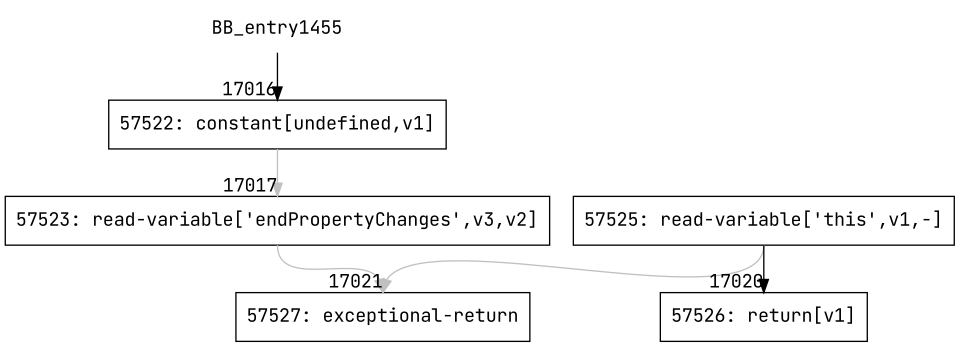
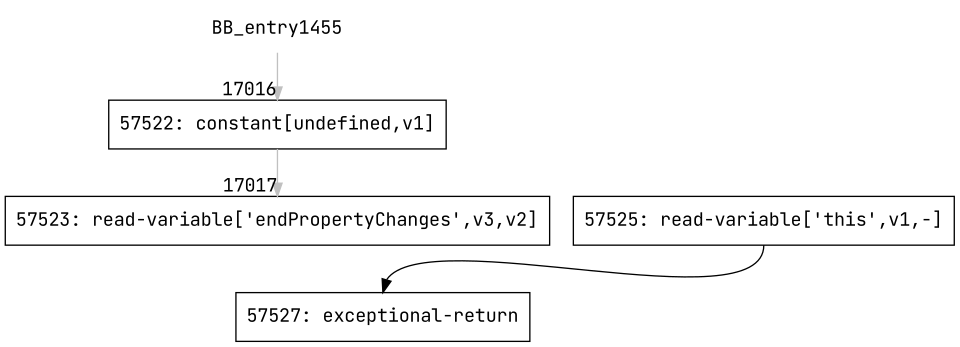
  digraph {
    fontname="JetBrains Mono"
    rankdir=TD
    node [fontname="JetBrains Mono" shape=record]
    edge [fontname="JetBrains Mono" headport=n tailport=s color=gray]
    n1 [label=BB_entry1455 shape=none]
    n2 [label="{57522: constant[undefined,v1]}"]
    n3 [label="{57523: read-variable['endPropertyChanges',v3,v2]}"]
    n4 [label="{57527: exceptional-return}"]
    n5 [label="{57525: read-variable['this',v1,-]}"]
-   n6 [label="{57526: return[v1]}"]
-   n1 -> n2 [headlabel="    17016" color=""]
+   n1 -> n2 [headlabel="    17016"]
    n2 -> n3 [headlabel="      17017"]
-   n3 -> n4 [headlabel="      17021"]
-   n5 -> n4
-   n5 -> n6 [headlabel="      17020" color=""]
+   n5 -> n4 [color=black]
  }
